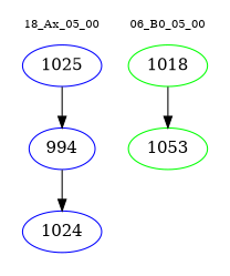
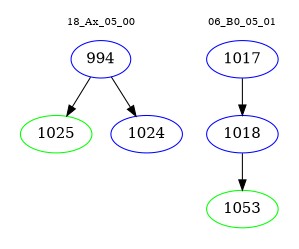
  digraph {
    node [color=blue]
    edge [color=black]
    n1 [label=994]
-   n2 [label=1025]
+   n2 [color=green label=1025]
    n3 [label=1024]
+   n4 [label=1017]
    n5 [color=green label=1053]
-   n6 [color=green label=1018]
+   n6 [label=1018]
    subgraph cluster_1 {
      color=white
      fontsize=10
      label="18_Ax_05_00"
      n1
      n2
      n3
    }
    subgraph cluster_2 {
      color=white
      fontsize=10
-     label="06_B0_05_00"
+     label="06_B0_05_01"
+     n4
      n5
      n6
    }
-   n2 -> n1
+   n1 -> n2
    n1 -> n3
+   n4 -> n6
    n6 -> n5
  }
